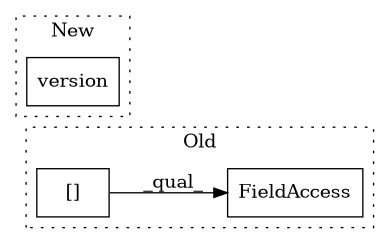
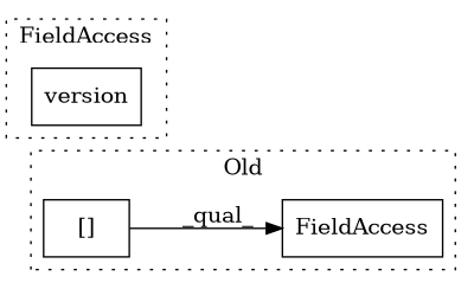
  digraph {
    rankdir=LR
    node [shape=box]
    n1 [a=2 l="35,1" label="[]" s="187,223"]
    n2 [a=22 l=45 label=FieldAccess s=187]
    n3 [a=32 l="8,1" label=version s="211,230"]
    subgraph cluster_1 {
      label=Old
      style=dotted
      n1
      n2
    }
    subgraph cluster_2 {
-     label=New
+     label=FieldAccess
      style=dotted
      n3
    }
    n1 -> n2 [label=_qual_]
  }
